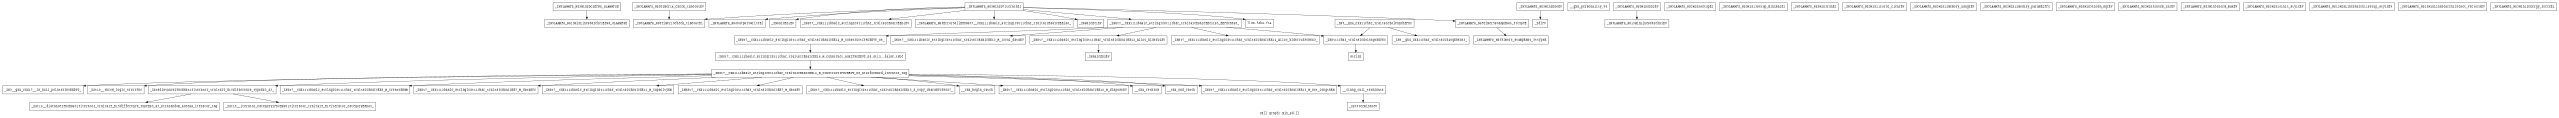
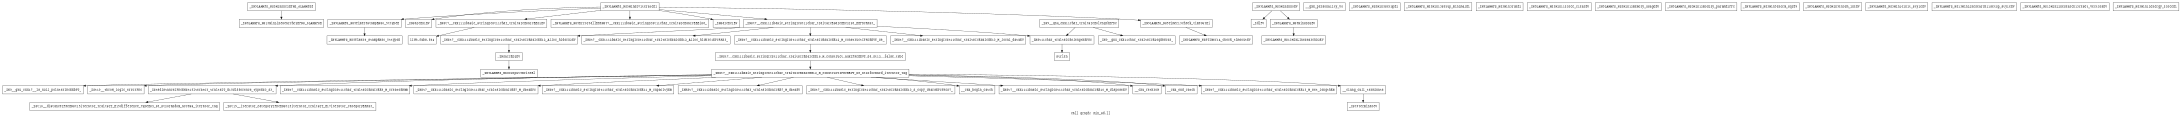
  digraph {
    fontname="Courier Prime"
    label="Call graph: min_sd.ll"
    node [fontname="Courier Prime" shape=record]
    edge [fontname="Courier Prime"]
    n1 [label="{_ZN9LAMMPS_NS5MinSDC2EPNS_6LAMMPSE}"]
    n2 [label="{_ZN9LAMMPS_NS13MinLineSearchC2EPNS_6LAMMPSE}"]
    n3 [label="{_ZN9LAMMPS_NS5MinSD7iterateEi}"]
    n4 [label="{_ZN9LAMMPS_NS5Timer13check_timeoutEi}"]
    n5 [label="{llvm.fabs.f64}"]
    n6 [label="{_ZN9LAMMPS_NS5Timer5stampENS0_5ttypeE}"]
    n7 [label="{_ZN9LAMMPS_NS6Output5writeEl}"]
    n8 [label="{_ZNSaIcED1Ev}"]
    n9 [label="{_ZNSt7__cxx1112basic_stringIcSt11char_traitsIcESaIcEED1Ev}"]
    n10 [label="{_ZN9LAMMPS_NS5Error3allERKNSt7__cxx1112basic_stringIcSt11char_traitsIcESaIcEEEiS8_}"]
    n11 [label="{_ZNSaIcEC1Ev}"]
    n12 [label="{_ZNSt7__cxx1112basic_stringIcSt11char_traitsIcESaIcEEC2IS3_EEPKcRKS3_}"]
    n13 [label="{_ZN9LAMMPS_NS5Timer14_check_timeoutEv}"]
    n14 [label="{_ZN9LAMMPS_NS5Timer6_stampENS0_5ttypeE}"]
    n15 [label="{_ZNSt7__cxx1112basic_stringIcSt11char_traitsIcESaIcEE13_M_local_dataEv}"]
    n16 [label="{_ZNSt7__cxx1112basic_stringIcSt11char_traitsIcESaIcEE12_Alloc_hiderC1EPcRKS3_}"]
    n17 [label="{_ZNSt7__cxx1112basic_stringIcSt11char_traitsIcESaIcEE12_M_constructIPKcEEvT_S8_}"]
    n18 [label="{_ZNSt11char_traitsIcE6lengthEPKc}"]
    n19 [label="{_ZNSt7__cxx1112basic_stringIcSt11char_traitsIcESaIcEE12_Alloc_hiderD2Ev}"]
    n20 [label="{_ZNSt7__cxx1112basic_stringIcSt11char_traitsIcESaIcEE16_M_construct_auxIPKcEEvT_S8_St12__false_type}"]
    n21 [label="{strlen}"]
    n22 [label="{_ZNSaIcED2Ev}"]
    n23 [label="{_ZdlPv}"]
    n24 [label="{_ZNSt7__cxx1112basic_stringIcSt11char_traitsIcESaIcEE12_M_constructIPKcEEvT_S8_St20forward_iterator_tag}"]
    n25 [label="{_ZN9__gnu_cxx17__is_null_pointerIKcEEbPT_}"]
    n26 [label="{_ZSt19__throw_logic_errorPKc}"]
    n27 [label="{_ZSt8distanceIPKcENSt15iterator_traitsIT_E15difference_typeES3_S3_}"]
    n28 [label="{_ZNSt7__cxx1112basic_stringIcSt11char_traitsIcESaIcEE9_M_createERmm}"]
    n29 [label="{_ZNSt7__cxx1112basic_stringIcSt11char_traitsIcESaIcEE7_M_dataEPc}"]
    n30 [label="{_ZNSt7__cxx1112basic_stringIcSt11char_traitsIcESaIcEE11_M_capacityEm}"]
    n31 [label="{_ZNKSt7__cxx1112basic_stringIcSt11char_traitsIcESaIcEE7_M_dataEv}"]
    n32 [label="{_ZNSt7__cxx1112basic_stringIcSt11char_traitsIcESaIcEE13_S_copy_charsEPcPKcS7_}"]
    n33 [label="{__cxa_begin_catch}"]
    n34 [label="{_ZNSt7__cxx1112basic_stringIcSt11char_traitsIcESaIcEE10_M_disposeEv}"]
    n35 [label="{__cxa_rethrow}"]
    n36 [label="{__cxa_end_catch}"]
    n37 [label="{_ZNSt7__cxx1112basic_stringIcSt11char_traitsIcESaIcEE13_M_set_lengthEm}"]
    n38 [label="{__clang_call_terminate}"]
    n39 [label="{_ZN9__gnu_cxx11char_traitsIcE6lengthEPKc}"]
    n40 [label="{_ZN9__gnu_cxx11char_traitsIcE2eqERKcS3_}"]
    n41 [label="{__gxx_personality_v0}"]
    n42 [label="{_ZN9LAMMPS_NS5MinSDD2Ev}"]
    n43 [label="{_ZN9LAMMPS_NS13MinLineSearchD2Ev}"]
    n44 [label="{_ZN9LAMMPS_NS5MinSDD0Ev}"]
    n45 [label="{_ZN9LAMMPS_NS3Min5setupEi}"]
    n46 [label="{_ZN9LAMMPS_NS3Min13setup_minimalEi}"]
    n47 [label="{_ZN9LAMMPS_NS3Min3runEi}"]
    n48 [label="{_ZN9LAMMPS_NS3Min11force_clearEv}"]
    n49 [label="{_ZN9LAMMPS_NS3Min12memory_usageEv}"]
    n50 [label="{_ZN9LAMMPS_NS3Min12modify_paramEiPPc}"]
    n51 [label="{_ZN9LAMMPS_NS3Min9fnorm_sqrEv}"]
    n52 [label="{_ZN9LAMMPS_NS3Min9fnorm_infEv}"]
-   n53 [label="{_ZN9LAMMPS_NS3Min9fnorm_maxEv}"]
    n54 [label="{_ZN9LAMMPS_NS3Min10init_styleEv}"]
    n55 [label="{_ZN9LAMMPS_NS13MinLineSearch11setup_styleEv}"]
    n56 [label="{_ZN9LAMMPS_NS13MinLineSearch13reset_vectorsEv}"]
    n57 [label="{_ZN9LAMMPS_NS3Min12energy_forceEi}"]
    n58 [label="{_ZSt19__iterator_categoryIPKcENSt15iterator_traitsIT_E17iterator_categoryERKS3_}"]
    n59 [label="{_ZSt10__distanceIPKcENSt15iterator_traitsIT_E15difference_typeES3_S3_St26random_access_iterator_tag}"]
    n60 [label="{_ZSt9terminatev}"]
    n1 -> n2
    n3 -> n4
-   n3 -> n5
+   n9 -> n5
    n3 -> n6
-   n3 -> n7
+   n22 -> n7
    n3 -> n8
    n3 -> n9
    n3 -> n10
    n3 -> n11
    n3 -> n12
-   n13 -> n4
+   n4 -> n13
    n6 -> n14
    n12 -> n15
    n12 -> n16
    n12 -> n17
    n12 -> n18
    n12 -> n19
    n17 -> n20
    n18 -> n21
    n19 -> n22
    n20 -> n24
    n24 -> n25
    n24 -> n26
    n24 -> n27
    n24 -> n28
    n24 -> n29
    n24 -> n30
    n24 -> n31
    n24 -> n32
    n24 -> n33
    n24 -> n34
    n24 -> n35
    n24 -> n36
    n24 -> n37
    n24 -> n38
    n27 -> n58
    n27 -> n59
    n38 -> n60
    n39 -> n18
    n39 -> n40
    n42 -> n43
    n44 -> n23
+   n44 -> n42
  }
